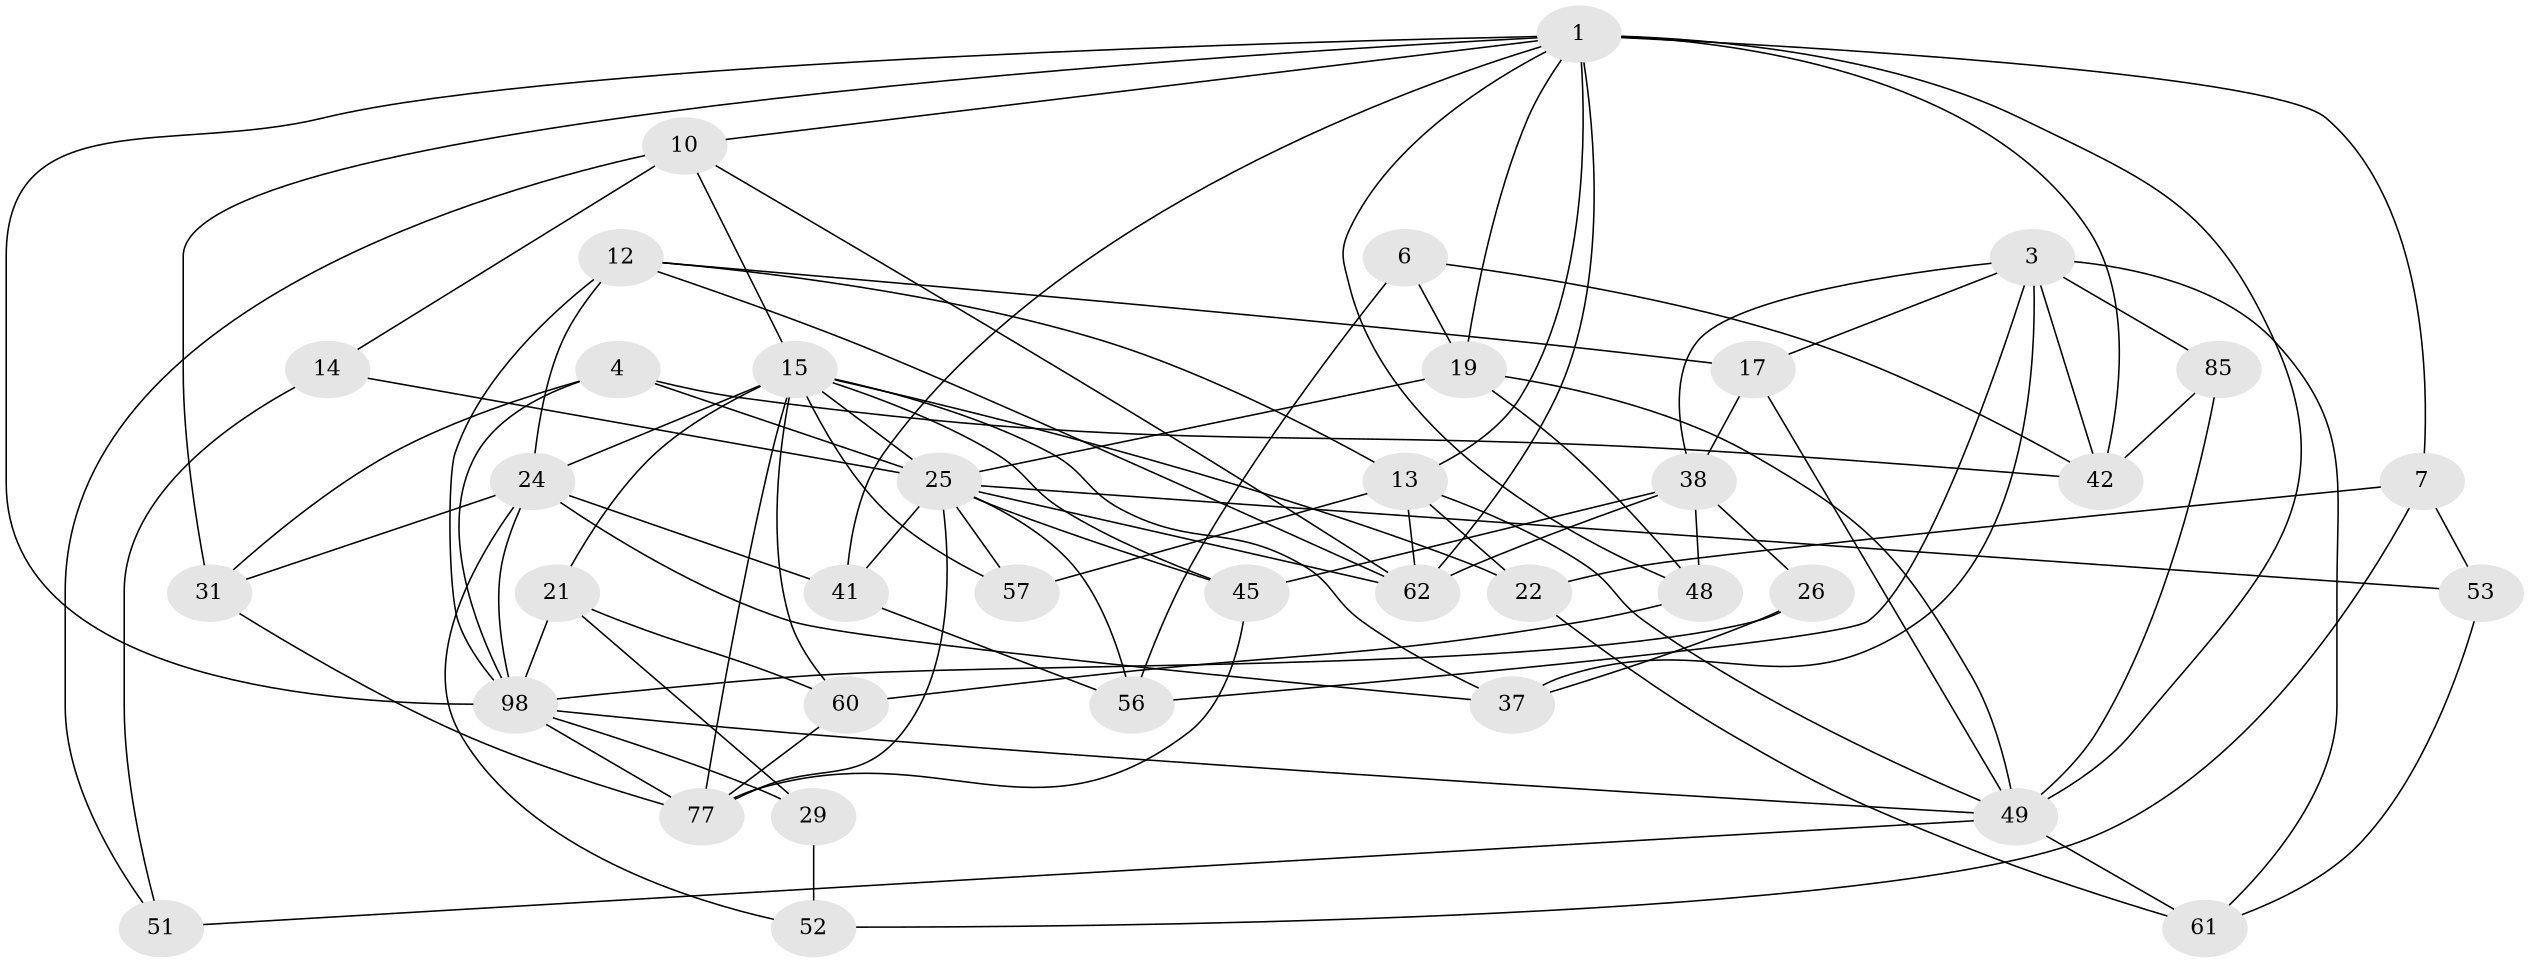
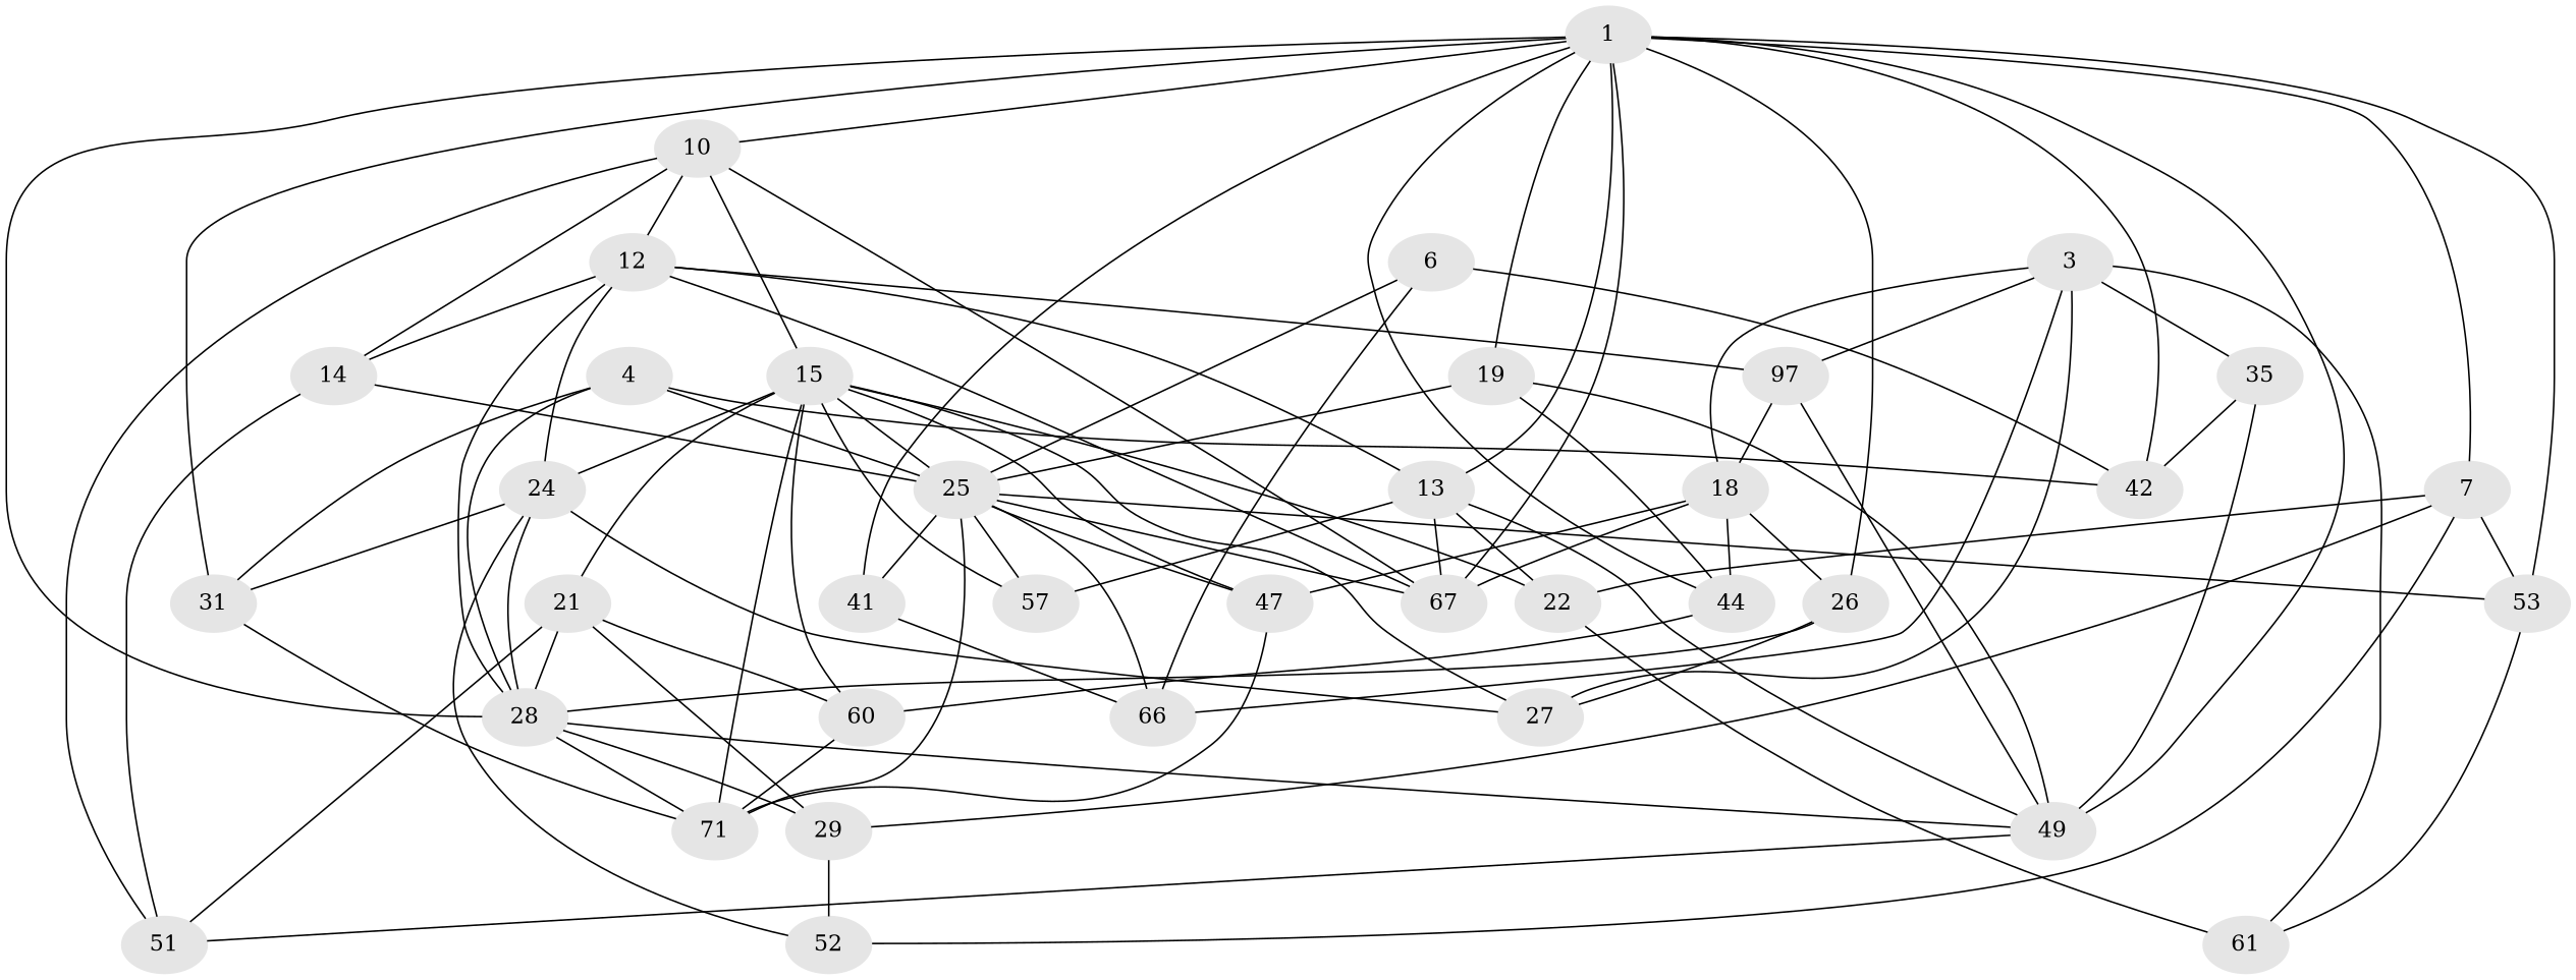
  graph {
    node [color=gray90 style=filled]
    1 [super="+3+2"]
    7 [super="+38"]
    10 [super="+57"]
    13 [super="+23"]
    19
    26
-   28 [super="+39+32" label=98]
+   28 [super="+39+32"]
    31
    41
    42 [super="+56"]
-   48
+   48 [label=44]
    49 [super="+63+70"]
    53
-   62 [super="+75"]
+   62 [super="+75" label=67]
    52
    22
    29
    15 [super="+33+37"]
    12 [super="+36"]
    14
    51
    n22 [label=57]
    25 [super="+59+64+30"]
-   27 [label=37]
-   71 [super="+73" label=77]
-   66 [label=56]
+   27
+   71 [super="+73"]
+   66
    60
    61
    4 [super="+11"]
-   45
+   45 [label=47]
    21 [super="+55"]
    24 [super="+76+74"]
    6
    n34 [label=3 super="+67+20"]
-   17
-   18 [super="+58" label=38]
-   35 [label=85]
+   17 [label=97]
+   18 [super="+58"]
+   35
    1 -- 7
    1 -- 10
    1 -- 13
    1 -- 19
+   1 -- 26
    1 -- 28
    1 -- 31
    1 -- 41
    1 -- 42 [weight=2]
    1 -- 48
    1 -- 49
+   1 -- 53
    1 -- 62
    7 -- 53
    7 -- 52
    7 -- 22
+   7 -- 29
    10 -- 62
    10 -- 15
+   10 -- 12
    10 -- 14
    10 -- 51
    13 -- 49
    13 -- 62
    13 -- 22
    13 -- n22
    19 -- 48
    19 -- 49
    19 -- 25
    26 -- 28
    26 -- 27
    28 -- 49
    28 -- 29
    28 -- 71
    31 -- 71
    41 -- 66
    48 -- 60
    49 -- 51
-   49 -- 61
    53 -- 61
    22 -- 61
    29 -- 52
    15 -- 22
    15 -- n22 [weight=2]
    15 -- 25 [weight=2]
    15 -- 27
    15 -- 71
    15 -- 60
    15 -- 45
    15 -- 21
    15 -- 24
    12 -- 13
    12 -- 28
    12 -- 62
+   12 -- 14
    12 -- 24 [weight=2]
    12 -- 17
    14 -- 51
    14 -- 25
    25 -- 41
    25 -- 53
    25 -- 62
    25 -- n22
    25 -- 71
    25 -- 66
    25 -- 45
    60 -- 71
    4 -- 28 [weight=2]
    4 -- 31
    4 -- 42
    4 -- 25
    45 -- 71
    21 -- 28
    21 -- 29
+   21 -- 51
    21 -- 60
    24 -- 28
    24 -- 31
-   24 -- 41
    24 -- 52
    24 -- 27
    6 -- 42
-   6 -- 19 [weight=2]
+   6 -- 25 [weight=2]
    6 -- 66
-   n34 -- 42
    n34 -- 27
    n34 -- 66
    n34 -- 61
    n34 -- 17
    n34 -- 18
    n34 -- 35 [weight=2]
    17 -- 49
    17 -- 18
    18 -- 26
    18 -- 48
    18 -- 62
    18 -- 45
    35 -- 42
    35 -- 49
  }
